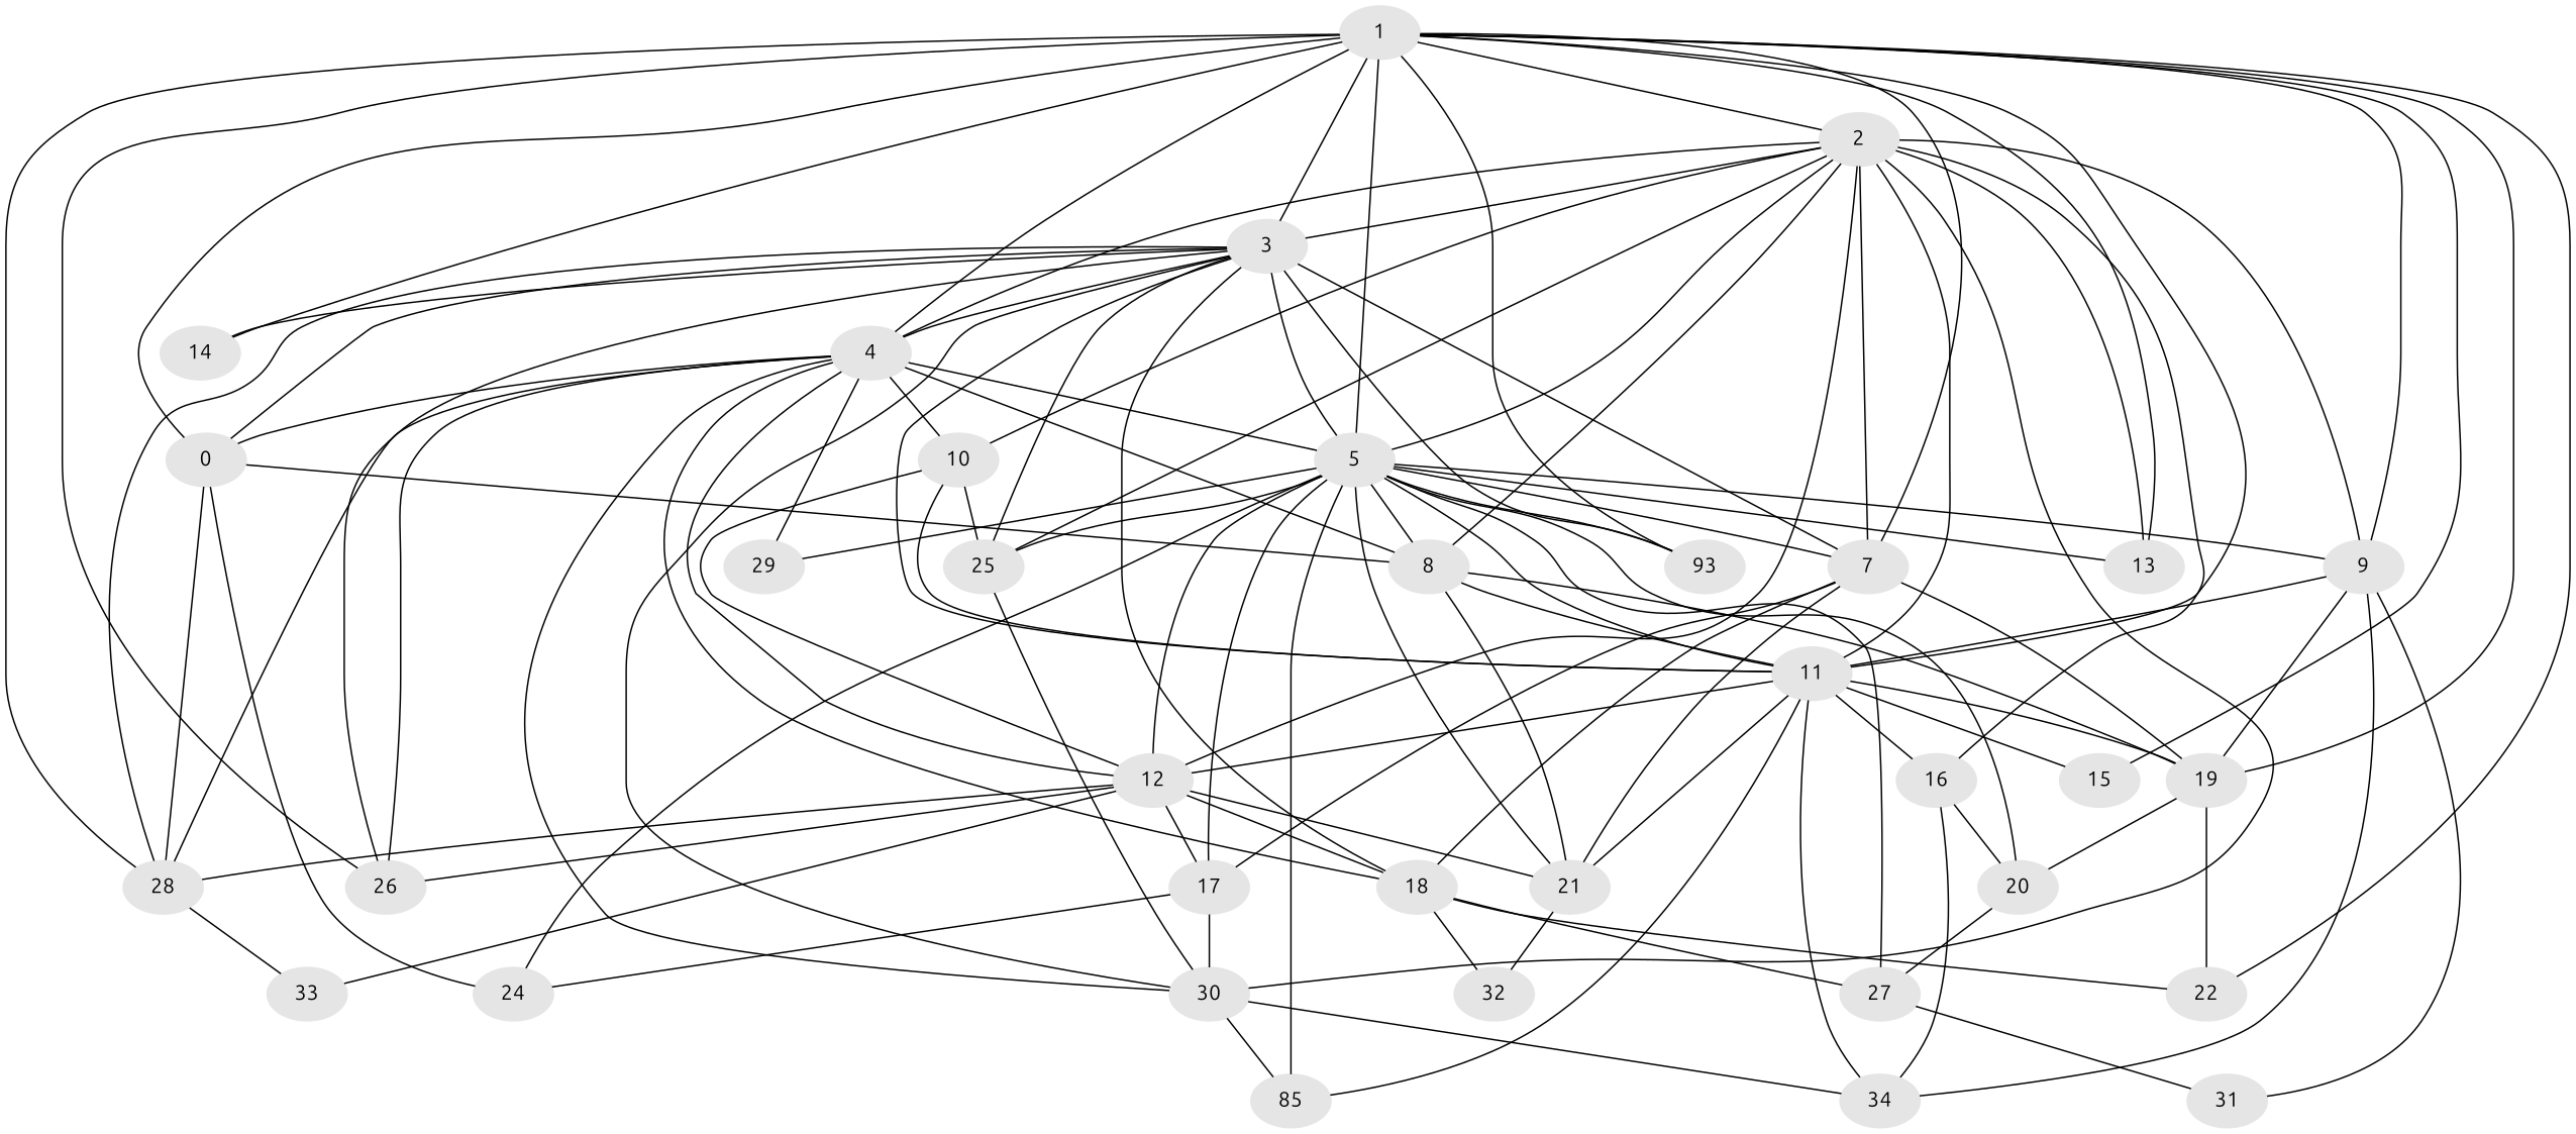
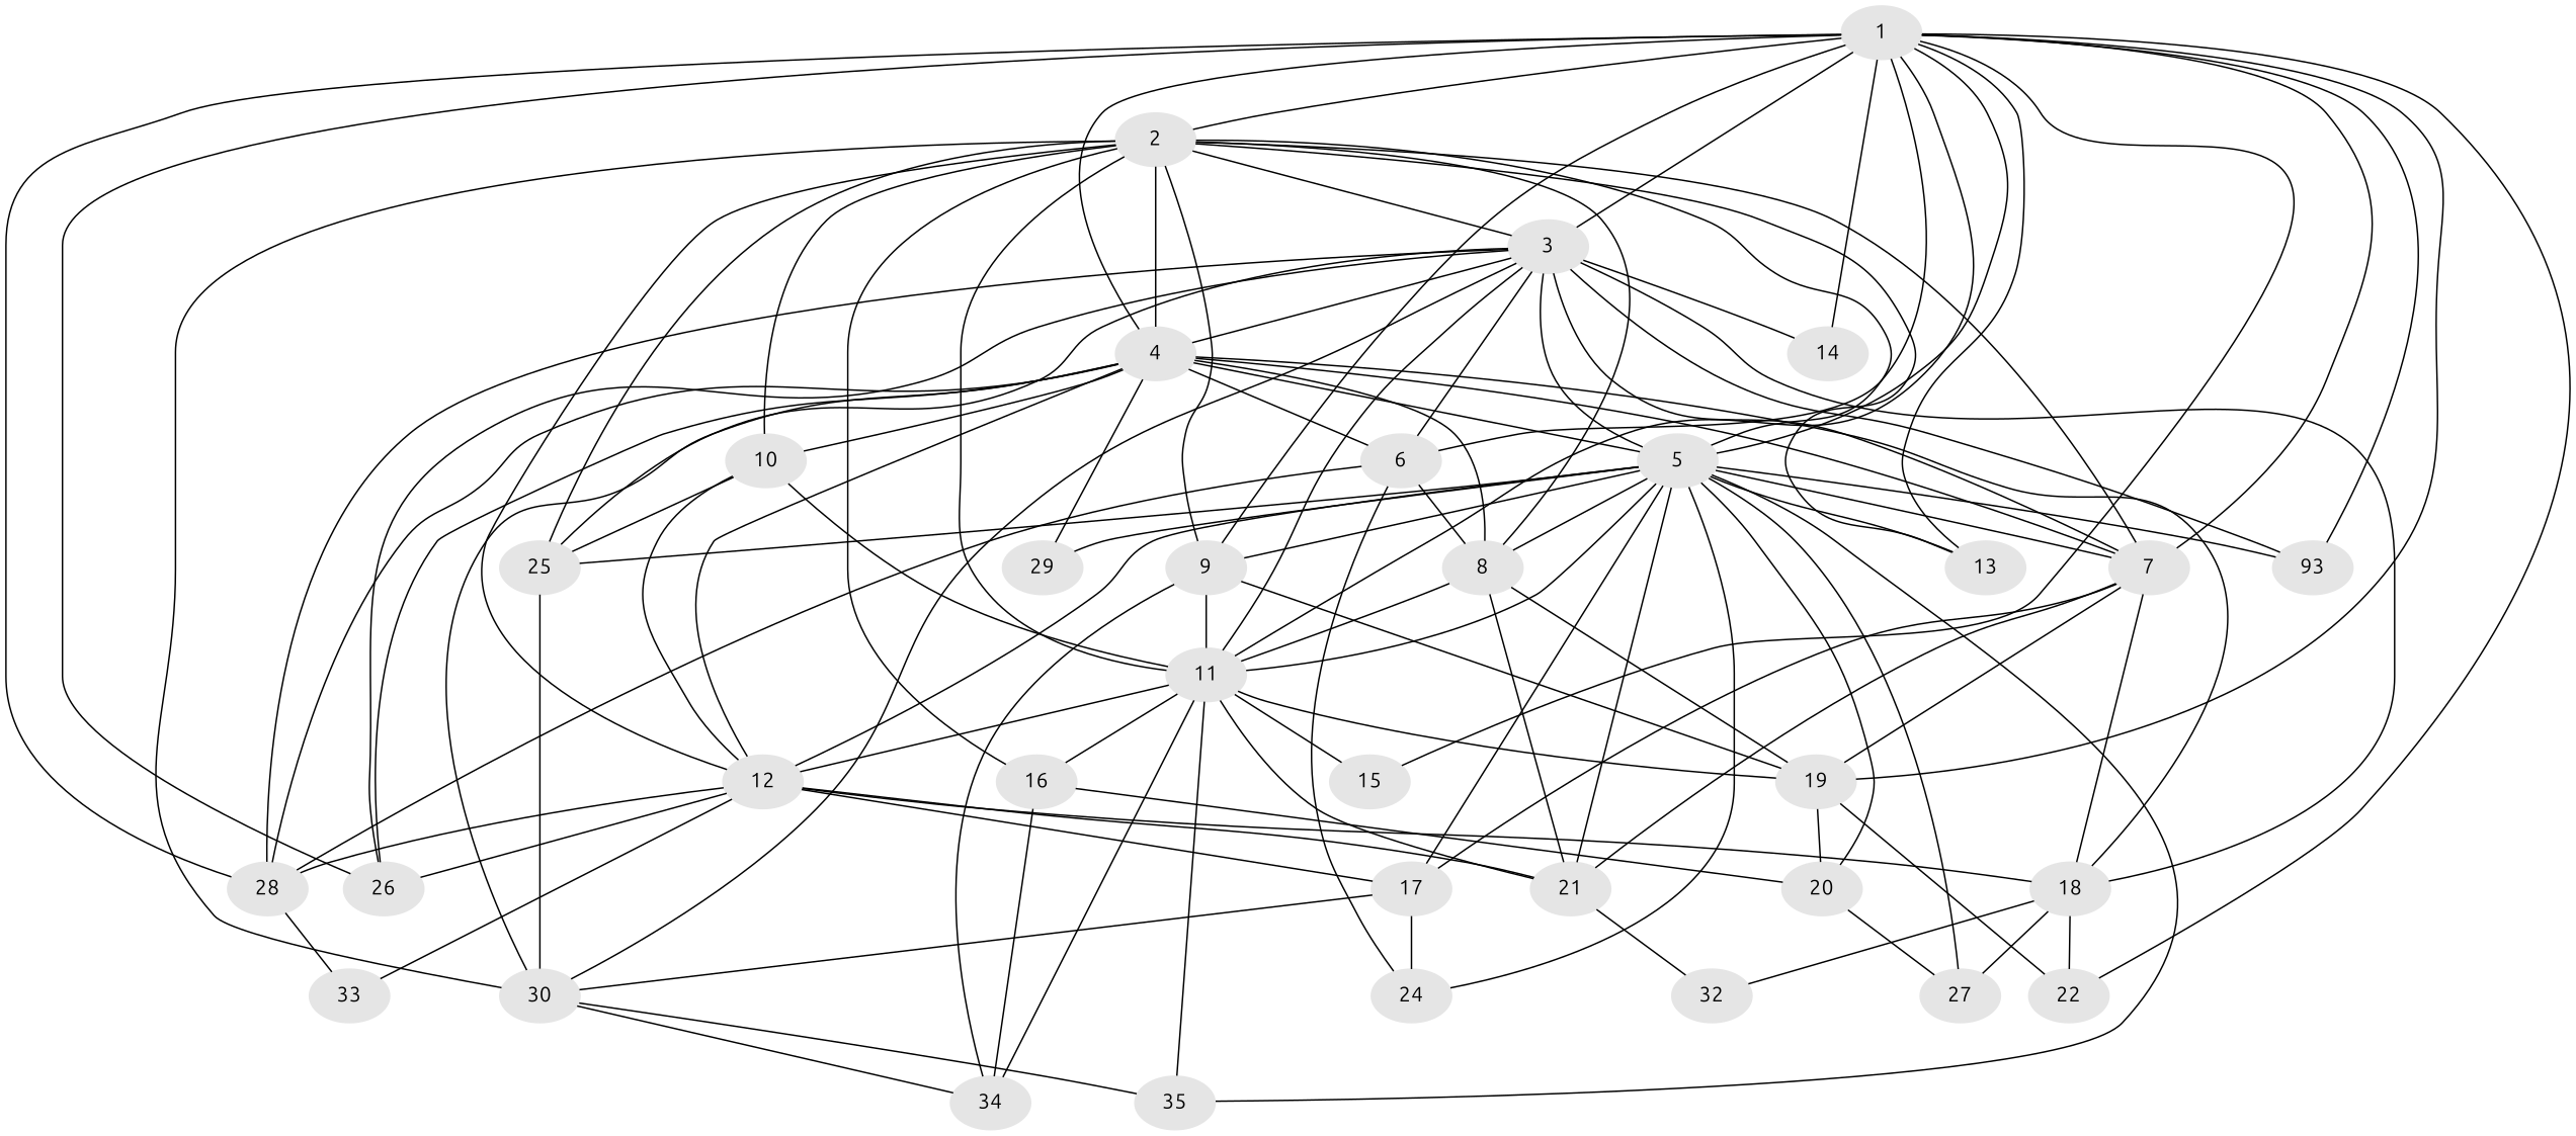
  graph {
    fontname=Ubuntu
    node [color=gray90 fontname=Ubuntu style=filled]
    edge [fontname=Ubuntu weight=1.0]
    1
    2
    3
    4
    5
-   6 [label=0]
+   6
    7
    9
    11
    13
    14
    15
    19
    22
    n15 [label=93]
    26
    28
    12
    8
    10
    16
    25
    30
    18
    29
    17
    20
    21
    24
    27
-   35 [label=85]
+   35
    34
-   31
    33
    32
    1 -- 2 [weight=4.0]
    1 -- 3 [weight=2.0]
    1 -- 4 [weight=4.0]
    1 -- 5 [weight=6.0]
    1 -- 6
    1 -- 7
    1 -- 9
    1 -- 11
    1 -- 13
    1 -- 14 [weight=2.0]
    1 -- 15 [weight=2.0]
    1 -- 19
    1 -- 22
    1 -- n15
    1 -- 26
    1 -- 28
    2 -- 3 [weight=2.0]
    2 -- 4 [weight=4.0]
    2 -- 5 [weight=7.0]
    2 -- 7 [weight=2.0]
    2 -- 9
    2 -- 11 [weight=13.0]
    2 -- 13
    2 -- 12
    2 -- 8
    2 -- 10
    2 -- 16
    2 -- 25
    2 -- 30 [weight=3.0]
    3 -- 4 [weight=3.0]
    3 -- 5 [weight=5.0]
    3 -- 6
    3 -- 7 [weight=11.0]
    3 -- 11 [weight=2.0]
    3 -- 14
    3 -- n15
    3 -- 26
    3 -- 28
    3 -- 25
    3 -- 30
    3 -- 18 [weight=2.0]
    4 -- 5 [weight=7.0]
    4 -- 6
+   4 -- 7
    4 -- 26
    4 -- 28
    4 -- 12
    4 -- 8
    4 -- 10
    4 -- 30
    4 -- 18
    4 -- 29
    5 -- 7
    5 -- 9
    5 -- 11 [weight=4.0]
    5 -- 13
    5 -- n15
    5 -- 12 [weight=6.0]
    5 -- 8 [weight=2.0]
    5 -- 25 [weight=2.0]
    5 -- 29 [weight=2.0]
    5 -- 17
    5 -- 20 [weight=4.0]
    5 -- 21
    5 -- 24 [weight=2.0]
    5 -- 27
    5 -- 35
    6 -- 28
    6 -- 8
    6 -- 24 [weight=2.0]
    7 -- 19
    7 -- 18 [weight=2.0]
    7 -- 17
    7 -- 21
    9 -- 11 [weight=2.0]
    9 -- 19
    9 -- 34
-   9 -- 31
    11 -- 15
    11 -- 19 [weight=2.0]
    11 -- 12
    11 -- 16 [weight=3.0]
    11 -- 21
    11 -- 35
    11 -- 34
    19 -- 22 [weight=2.0]
    19 -- 20
    28 -- 33
    12 -- 26
    12 -- 28
    12 -- 18 [weight=2.0]
    12 -- 17
    12 -- 21
    12 -- 33
    8 -- 11
    8 -- 19
    8 -- 21
    10 -- 11
    10 -- 12
    10 -- 25
    16 -- 20
    16 -- 34
    25 -- 30
    30 -- 35
    30 -- 34
    18 -- 22
    18 -- 27
    18 -- 32
    17 -- 30
    17 -- 24
    20 -- 27
    21 -- 32
-   27 -- 31
  }
